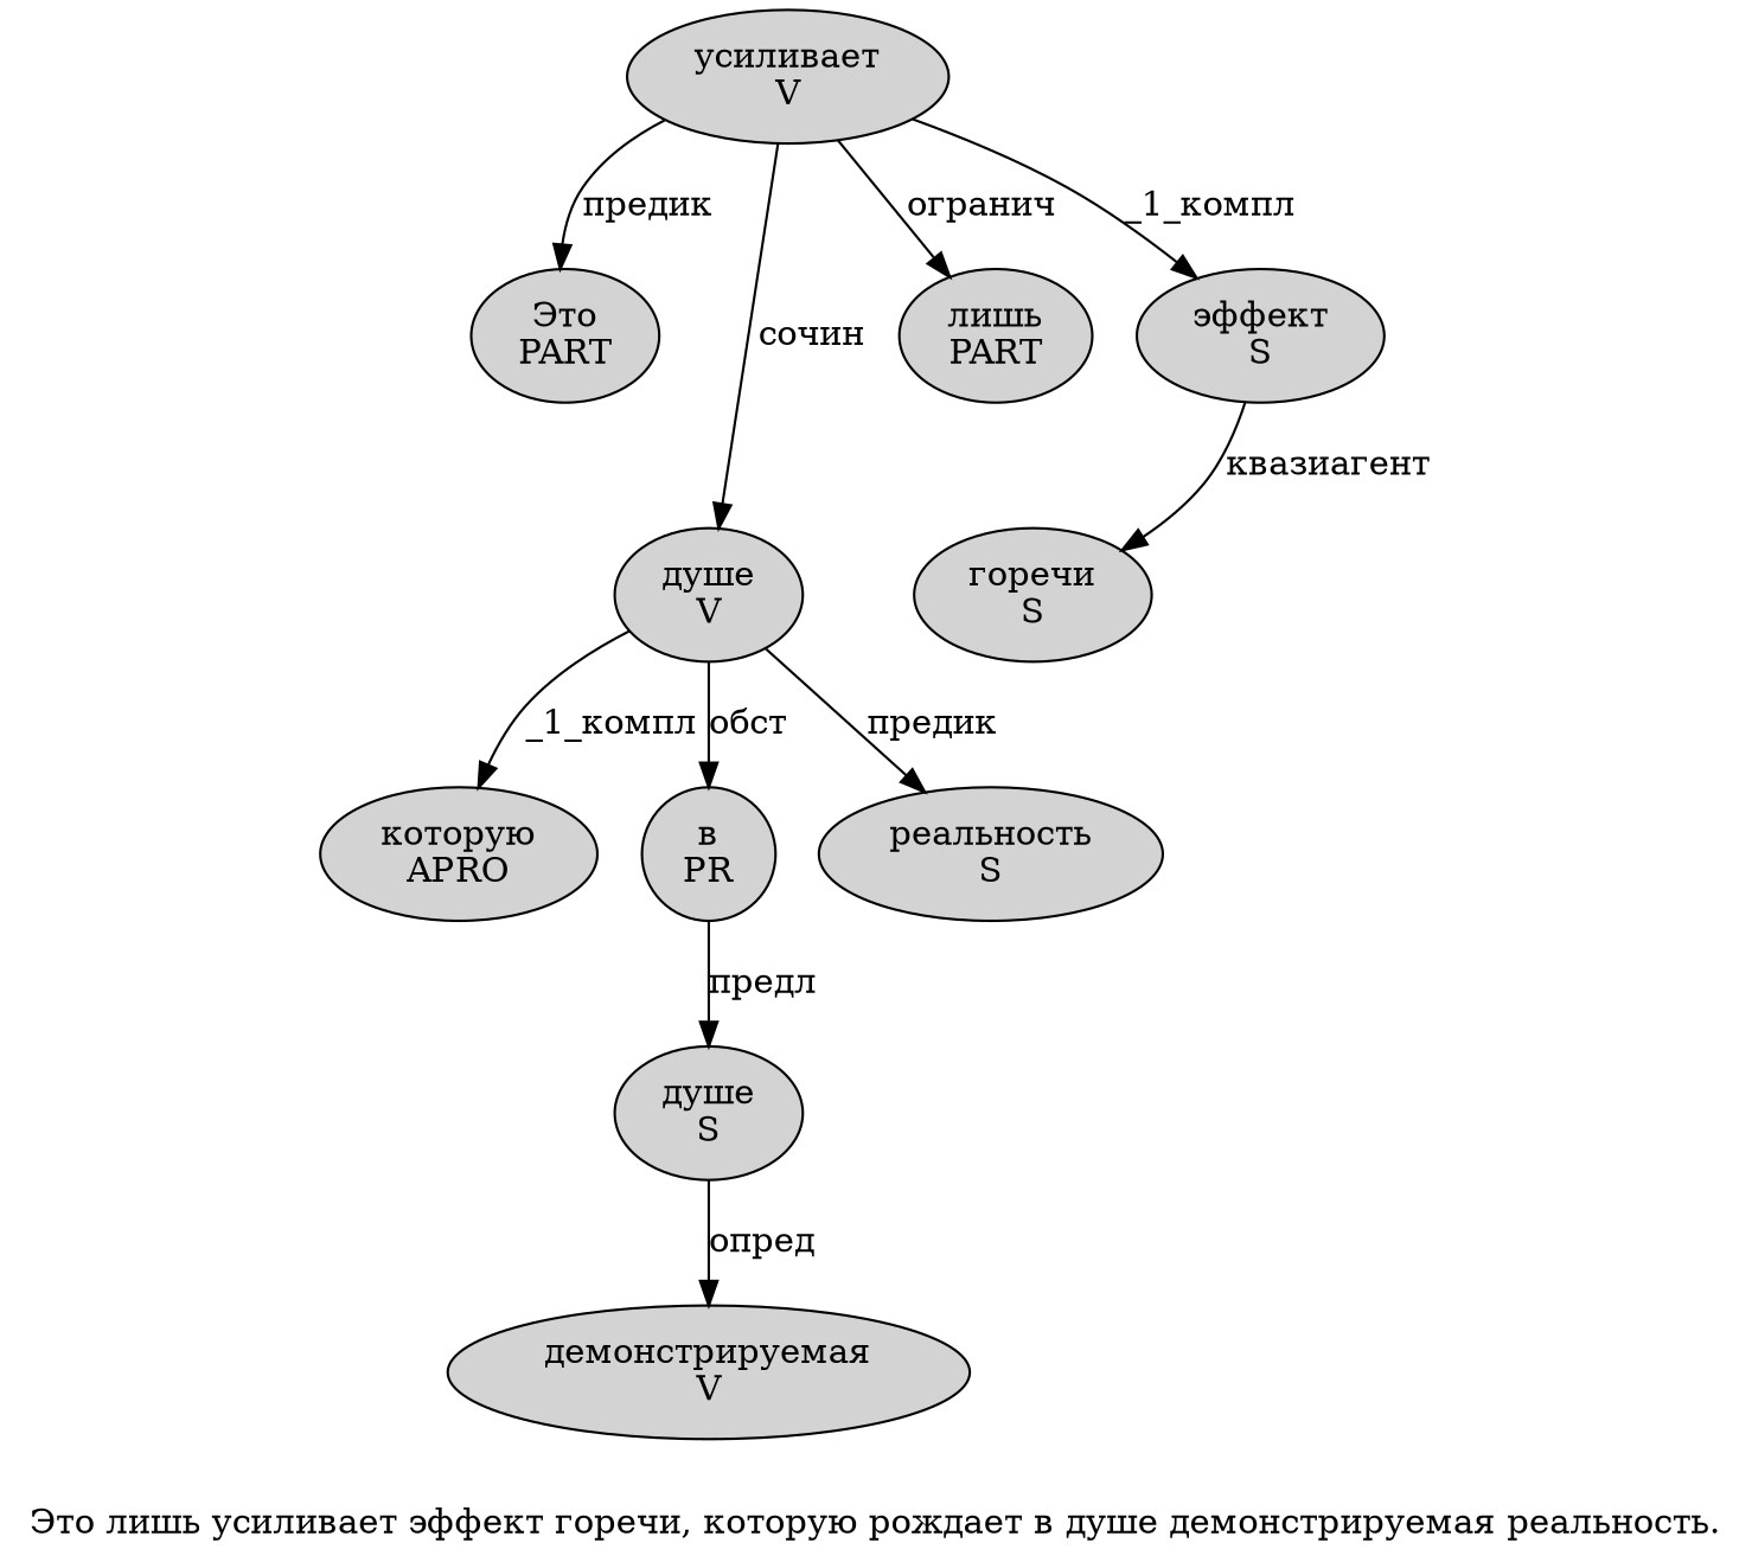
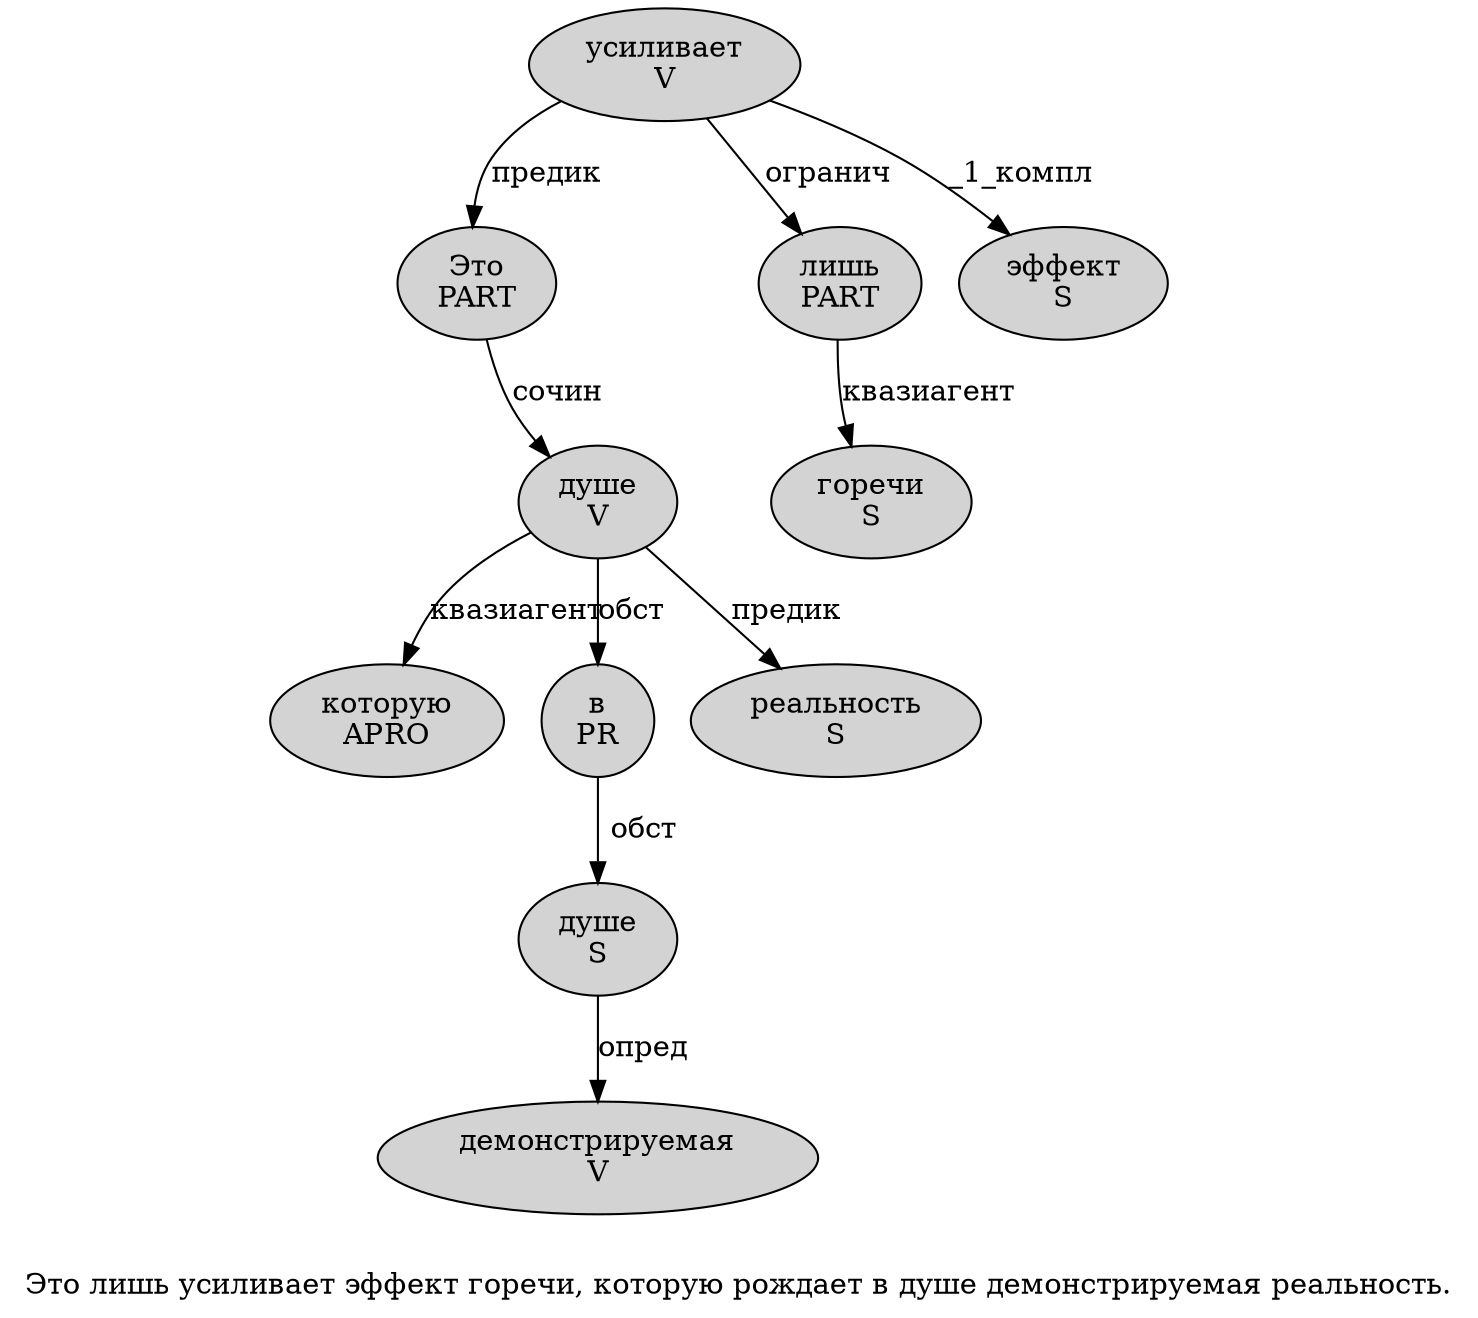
  digraph {
    label="Это лишь усиливает эффект горечи, которую рождает в душе демонстрируемая реальность."
    node [fillcolor=lightgray penwidth=1 shape=ellipse style=filled]
    n1 [label="Это\nPART"]
    n2 [label="лишь\nPART"]
    n3 [label="усиливает\nV"]
    n4 [label="эффект\nS"]
    n5 [label="душе\nV"]
    n6 [label="горечи\nS"]
    n7 [label="которую\nAPRO"]
    n8 [label="в\nPR"]
    n9 [label="реальность\nS"]
    n10 [label="душе\nS"]
    n11 [label="демонстрируемая\nV"]
    n3 -> n1 [label="предик"]
    n3 -> n2 [label="огранич"]
    n3 -> n4 [label="_1_компл"]
-   n3 -> n5 [label="сочин"]
-   n4 -> n6 [label="квазиагент"]
-   n5 -> n7 [label="_1_компл"]
+   n1 -> n5 [label="сочин"]
+   n2 -> n6 [label="квазиагент"]
+   n5 -> n7 [label="квазиагент"]
    n5 -> n8 [label="обст"]
    n5 -> n9 [label="предик"]
-   n8 -> n10 [label="предл"]
+   n8 -> n10 [label="обст"]
    n10 -> n11 [label="опред"]
  }
